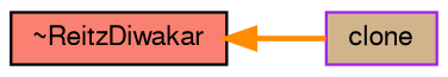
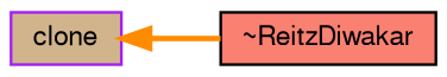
  digraph {
    rankdir=LR
    node [fontname=FreeSans fontsize=10 shape=record style=filled]
    n1 [color=black fillcolor=salmon fontcolor=black height=0.2 label="~ReitzDiwakar" width=0.4]
    n2 [color=purple height=0.2 label=clone width=0.4 fillcolor=tan]
-   n1 -> n2 [color=darkorange dir=back fontname=FreeSans fontsize=10 labelfontname=FreeSans labelfontsize=10 style=bold]
+   n2 -> n1 [color=darkorange dir=back fontname=FreeSans fontsize=10 labelfontname=FreeSans labelfontsize=10 style=bold]
  }
